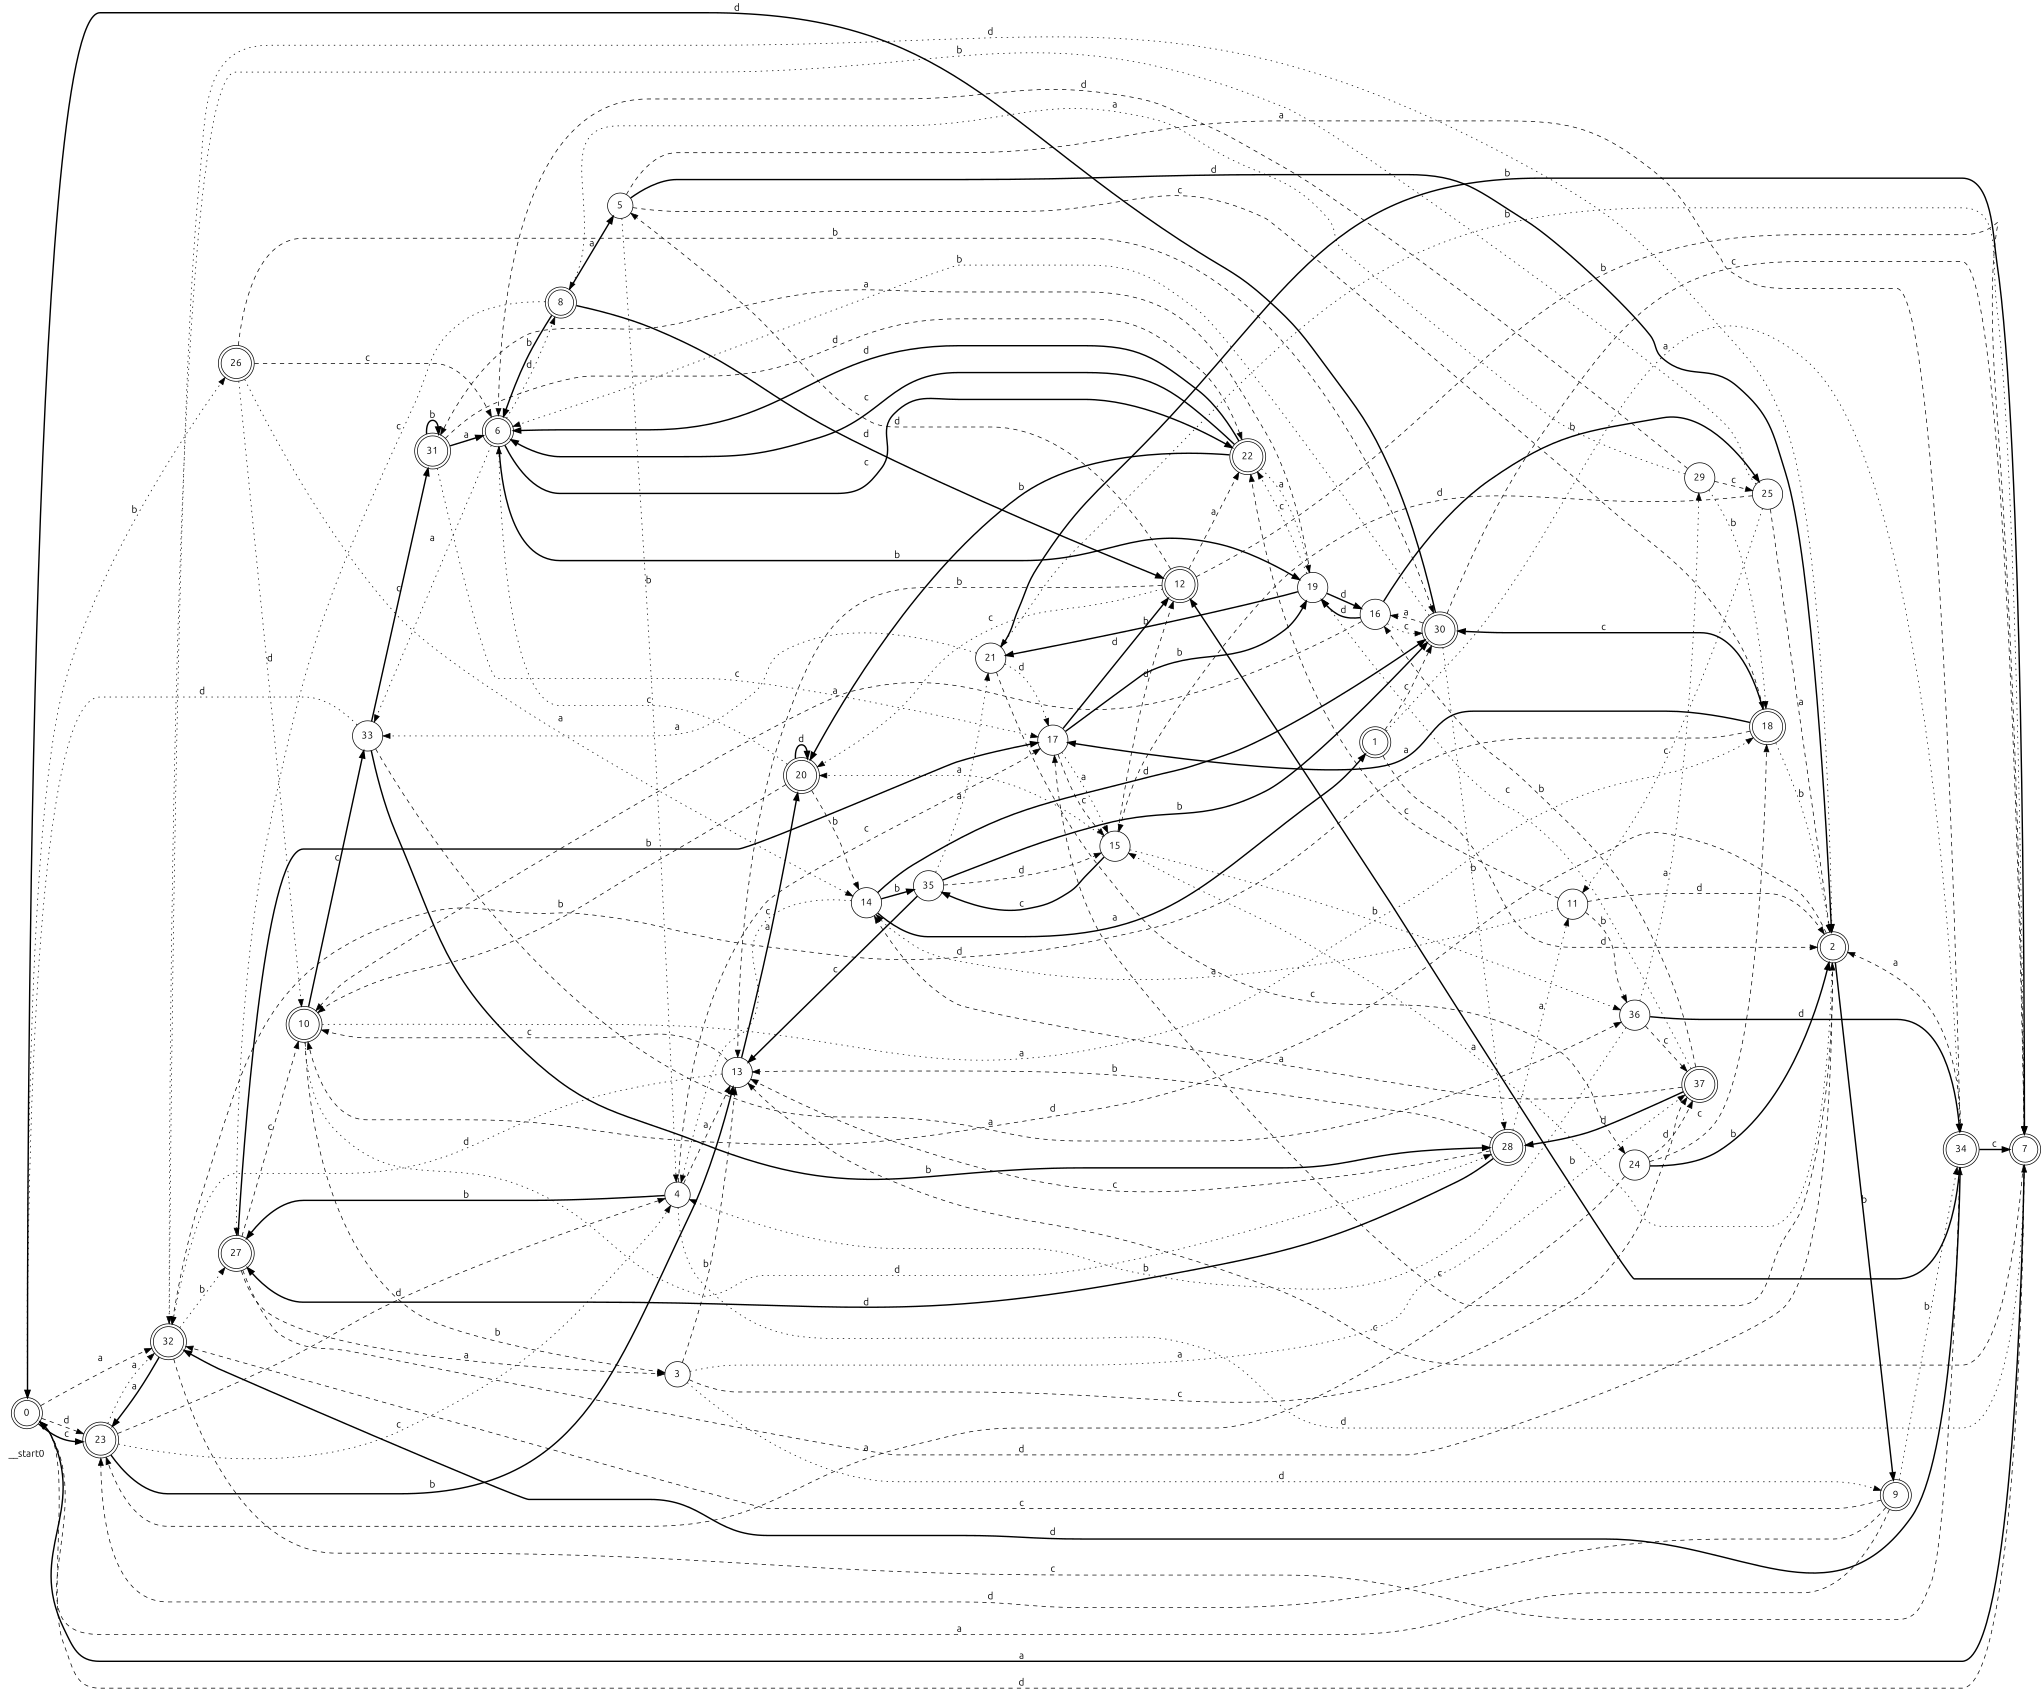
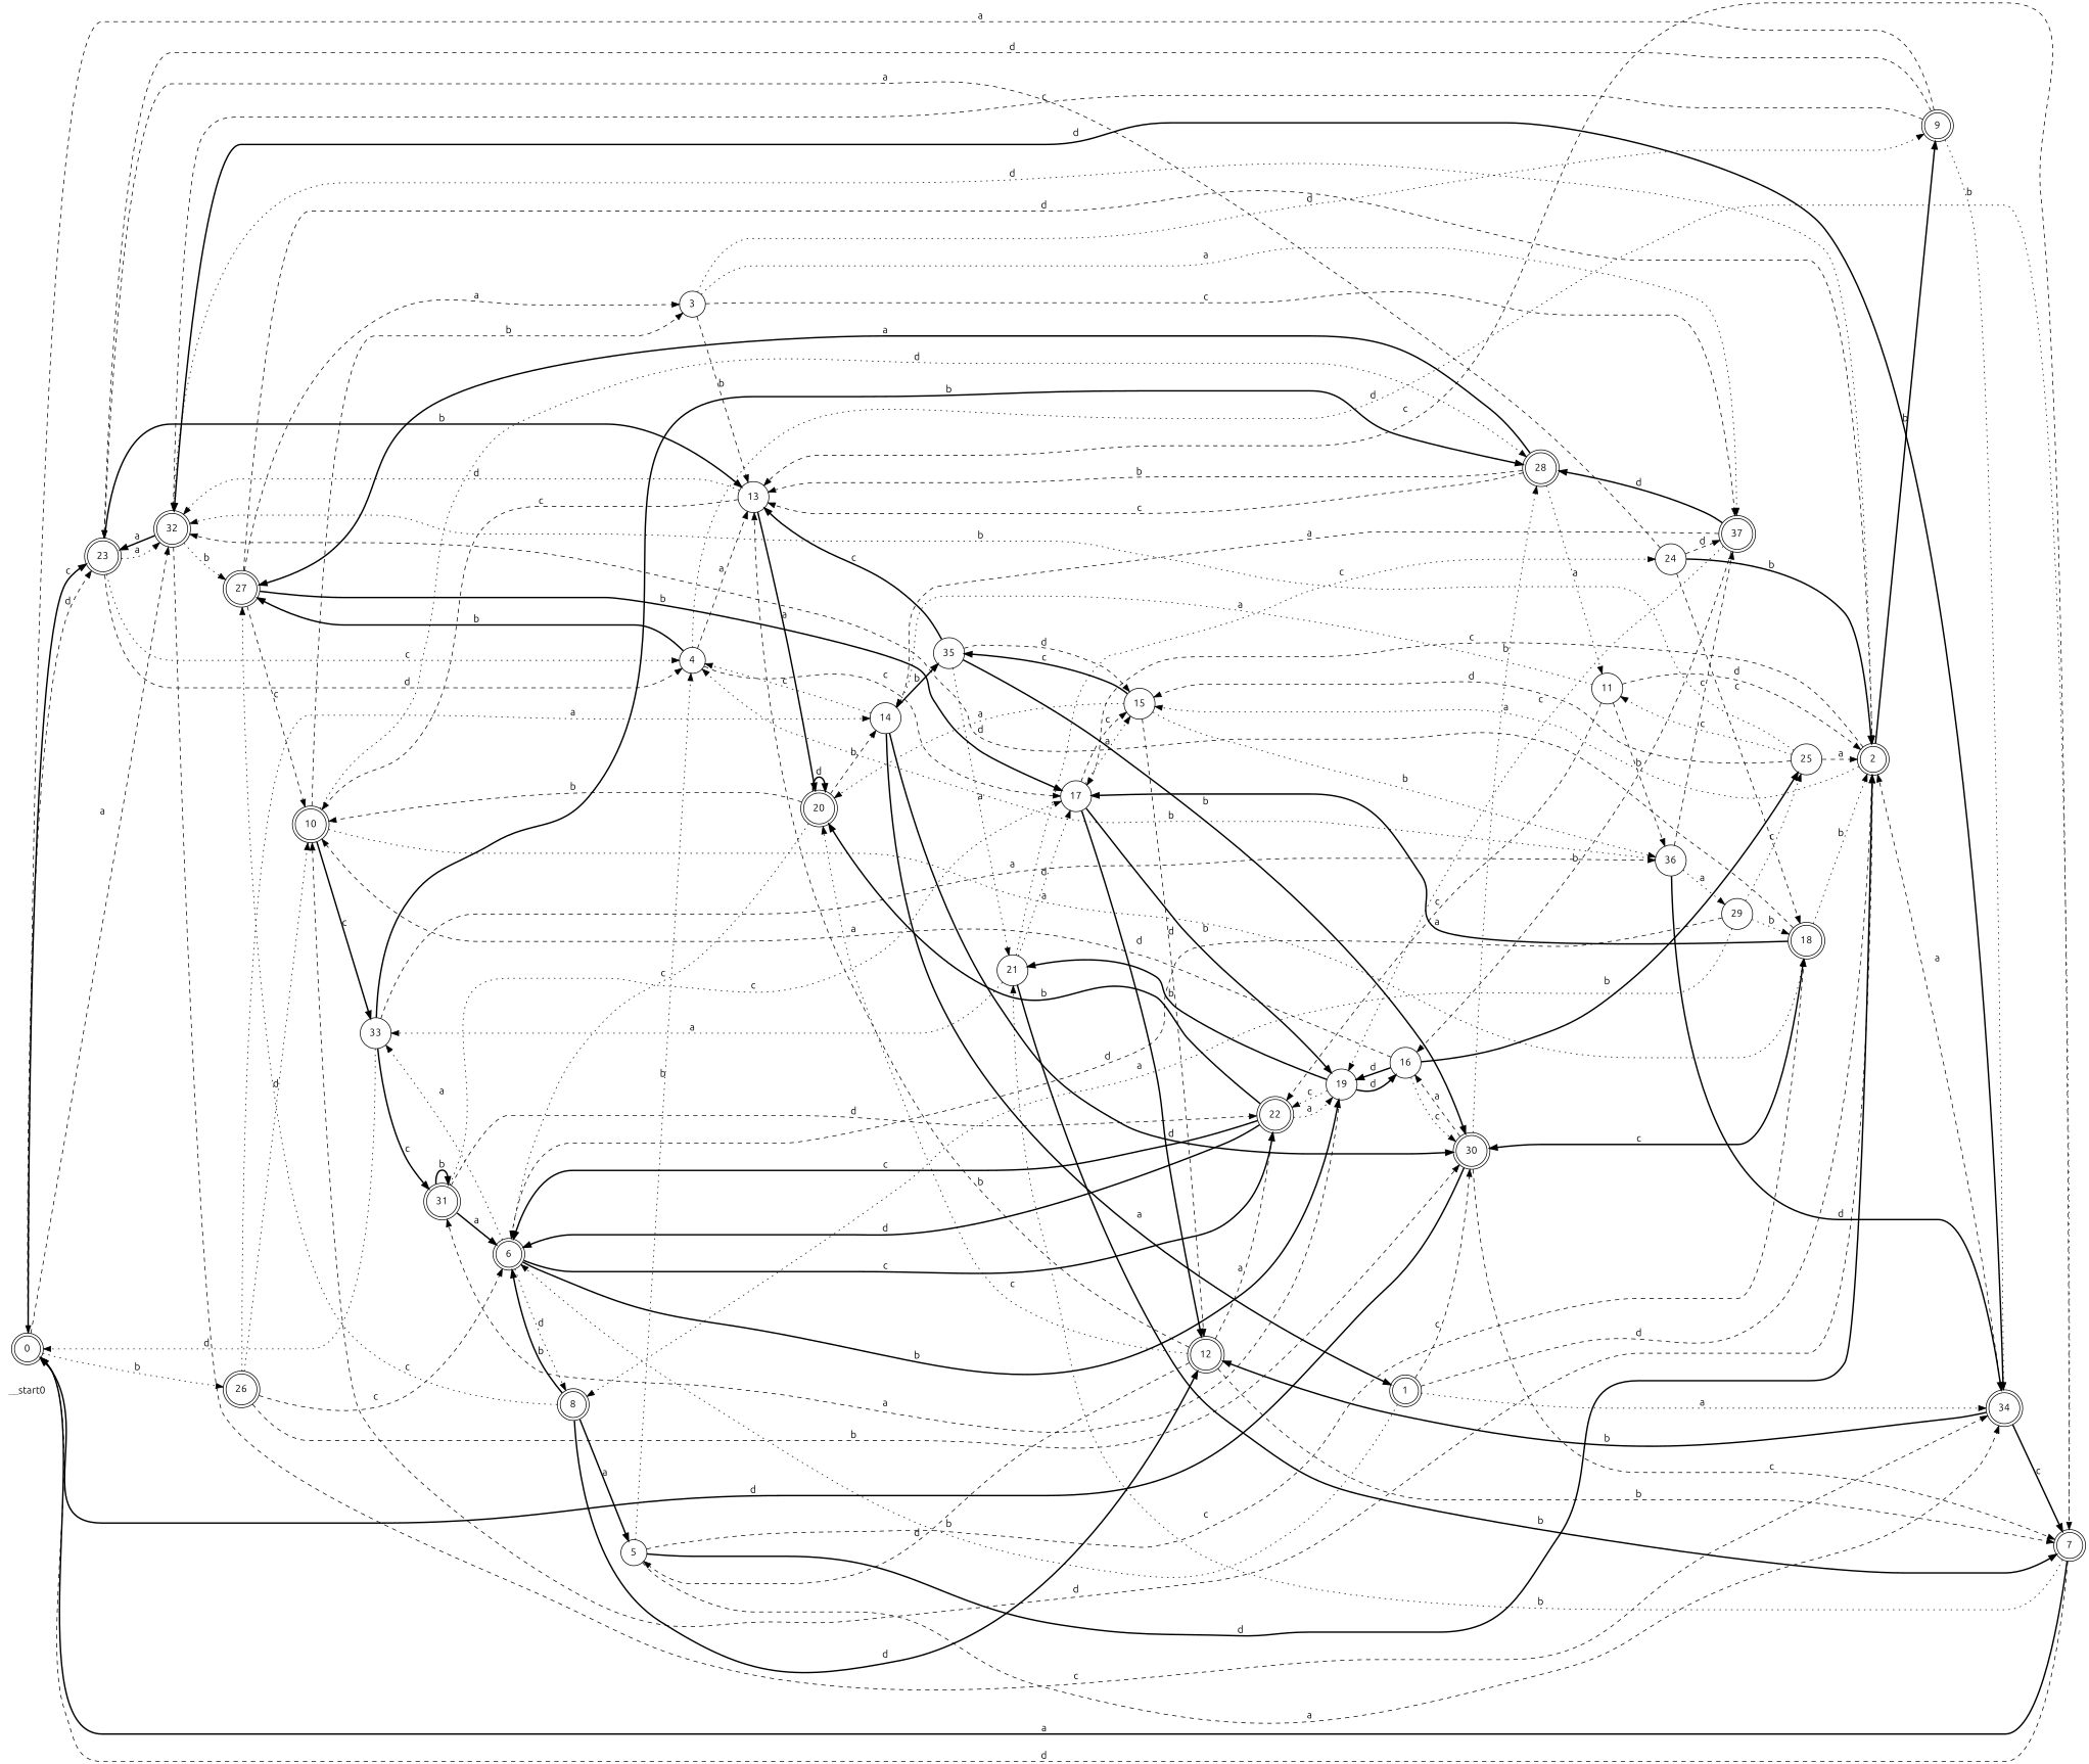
  digraph {
    fontname=Ubuntu
    rankdir=LR
    node [fontname=Ubuntu shape=doublecircle color=black fillcolor=white style="rounded,filled"]
    edge [fontname=Ubuntu style=dashed]
    __start0 [shape=none color="" fillcolor="" style=""]
    n2 [label=0]
    n3 [label=23]
    n4 [label=26]
    n5 [label=32]
    n6 [label=13 shape=circle style=filled]
    n7 [label=4 shape=circle style=filled]
    n8 [label=6]
    n9 [label=30]
    n10 [label=10]
    n11 [label=14 shape=circle style=filled]
    n12 [label=2]
    n13 [label=34]
    n14 [label=27]
    n15 [label=1]
    n16 [label=9]
    n17 [label=15 shape=circle style=filled]
    n18 [label=17 shape=circle style=filled]
    n19 [label=8]
    n20 [label=19 shape=circle]
    n21 [label=22]
    n22 [label=33 shape=circle style=filled]
    n23 [label=7]
    n24 [label=28]
    n25 [label=16 shape=circle style=filled]
    n26 [label=12]
    n27 [label=3 shape=circle style=filled]
    n28 [label=18]
    n29 [label=20]
    n30 [label=35 shape=circle style=filled]
    n31 [label=36 shape=circle style=filled]
    n32 [label=37]
    n33 [label=21 shape=circle style=filled]
    n34 [label=5 shape=circle style=filled]
    n35 [label=31]
    n36 [label=24 shape=circle style=filled]
    n37 [label=11 shape=circle style=filled]
    n38 [label=29 shape=circle style=filled]
    n39 [label=25 shape=circle style=filled]
    n2 -> n3 [label=c style=bold]
    n2 -> n3 [label=d]
    n2 -> n4 [label=b style=dotted]
    n2 -> n5 [label=a]
    n3 -> n5 [label=a style=dotted]
    n3 -> n6 [label=b style=bold]
    n3 -> n7 [label=c style=dotted]
    n3 -> n7 [label=d]
    n4 -> n8 [label=c]
    n4 -> n9 [label=b]
    n4 -> n10 [label=d style=dotted]
    n4 -> n11 [label=a style=dotted]
    n5 -> n3 [label=a style=bold]
    n5 -> n12 [label=d style=dotted]
    n5 -> n13 [label=c]
    n5 -> n14 [label=b style=dotted]
    n6 -> n5 [label=d style=dotted]
    n6 -> n10 [label=c]
    n6 -> n29 [label=a style=bold]
    n7 -> n6 [label=a]
    n7 -> n14 [label=b style=bold]
    n7 -> n18 [label=c]
    n7 -> n23 [label=d style=dotted]
    n8 -> n19 [label=d style=dotted]
    n8 -> n20 [label=b style=bold]
    n8 -> n21 [label=c style=bold]
    n8 -> n22 [label=a style=dotted]
    n9 -> n2 [label=d style=bold]
    n9 -> n23 [label=c]
    n9 -> n24 [label=b style=dotted]
    n9 -> n25 [label=a]
    n10 -> n22 [label=c style=bold]
    n10 -> n24 [label=d style=dotted]
    n10 -> n27 [label=b]
    n10 -> n28 [label=a style=dotted]
    n11 -> n7 [label=c style=dotted]
    n11 -> n9 [label=d style=bold]
    n11 -> n15 [label=a style=bold]
    n11 -> n30 [label=b style=bold]
    n12 -> n10 [label=d]
    n12 -> n16 [label=b style=bold]
    n12 -> n17 [label=a style=dotted]
    n12 -> n18 [label=c]
    n13 -> n5 [label=d style=bold]
    n13 -> n12 [label=a]
    n13 -> n23 [label=c style=bold]
    n13 -> n26 [label=b style=bold]
    n14 -> n10 [label=c]
    n14 -> n12 [label=d]
    n14 -> n18 [label=b style=bold]
    n14 -> n27 [label=a]
-   n9 -> n8 [label=b style=dotted]
+   n15 -> n8 [label=b style=dotted]
    n15 -> n9 [label=c]
    n15 -> n12 [label=d]
    n15 -> n13 [label=a style=dotted]
    n16 -> n2 [label=a]
    n16 -> n3 [label=d]
    n16 -> n5 [label=c]
    n16 -> n13 [label=b style=dotted]
    n17 -> n26 [label=d]
    n17 -> n29 [label=a style=dotted]
    n17 -> n30 [label=c style=bold]
    n17 -> n31 [label=b style=dotted]
    n18 -> n17 [label=a style=dotted]
    n18 -> n17 [label=c]
    n18 -> n20 [label=b style=bold]
    n18 -> n26 [label=d style=bold]
    n19 -> n8 [label=b style=bold]
    n19 -> n14 [label=c style=dotted]
    n19 -> n26 [label=d style=bold]
    n19 -> n34 [label=a style=bold]
    n20 -> n21 [label=c style=dotted]
    n20 -> n25 [label=d style=bold]
    n20 -> n33 [label=b style=bold]
    n20 -> n35 [label=a]
    n21 -> n8 [label=c style=bold]
    n21 -> n8 [label=d style=bold]
    n21 -> n20 [label=a style=dotted]
    n21 -> n29 [label=b style=bold]
    n22 -> n2 [label=d style=dotted]
    n22 -> n24 [label=b style=bold]
    n22 -> n31 [label=a]
    n22 -> n35 [label=c style=bold]
    n23 -> n2 [label=a style=bold]
    n23 -> n2 [label=d]
    n23 -> n6 [label=c]
    n23 -> n33 [label=b style=dotted]
    n24 -> n6 [label=b]
    n24 -> n6 [label=c]
-   n24 -> n14 [label=d style=bold]
+   n24 -> n14 [label=a style=bold]
    n24 -> n37 [label=a style=dotted]
    n25 -> n9 [label=c style=dotted]
    n25 -> n10 [label=a]
    n25 -> n20 [label=d style=bold]
    n25 -> n39 [label=b style=bold]
    n26 -> n6 [label=b]
    n26 -> n21 [label=a]
    n26 -> n23 [label=b]
    n26 -> n29 [label=c style=dotted]
    n26 -> n34 [label=d]
    n27 -> n6 [label=b]
    n27 -> n16 [label=d style=dotted]
    n27 -> n32 [label=a style=dotted]
    n27 -> n32 [label=c]
    n28 -> n5 [label=d]
    n28 -> n9 [label=c style=bold]
    n28 -> n12 [label=b style=dotted]
    n28 -> n18 [label=a style=bold]
    n29 -> n8 [label=c style=dotted]
    n29 -> n10 [label=b]
    n29 -> n11 [label=b]
    n29 -> n29 [label=d style=bold]
    n30 -> n6 [label=c style=bold]
    n30 -> n9 [label=b style=bold]
    n30 -> n17 [label=d]
    n30 -> n33 [label=a style=dotted]
    n31 -> n7 [label=b style=dotted]
    n31 -> n13 [label=d style=bold]
    n31 -> n32 [label=c]
    n31 -> n38 [label=a style=dotted]
    n32 -> n11 [label=a]
    n32 -> n20 [label=c style=dotted]
    n32 -> n24 [label=d style=bold]
    n32 -> n25 [label=b]
    n33 -> n18 [label=d style=dotted]
    n33 -> n22 [label=a style=dotted]
    n33 -> n23 [label=b style=bold]
-   n33 -> n36 [label=c]
+   n33 -> n36 [label=c style=dotted]
    n34 -> n7 [label=b style=dotted]
    n34 -> n12 [label=d style=bold]
    n34 -> n13 [label=a]
    n34 -> n28 [label=c]
    n35 -> n8 [label=a style=bold]
    n35 -> n18 [label=c style=dotted]
    n35 -> n21 [label=d]
    n35 -> n35 [label=b style=bold]
    n36 -> n3 [label=a]
    n36 -> n12 [label=b style=bold]
    n36 -> n28 [label=c]
    n36 -> n32 [label=d]
    n37 -> n11 [label=a style=dotted]
    n37 -> n12 [label=d]
    n37 -> n21 [label=c]
    n37 -> n31 [label=b]
    n38 -> n8 [label=d]
    n38 -> n19 [label=a style=dotted]
    n38 -> n28 [label=b style=dotted]
-   n38 -> n39 [label=c]
+   n38 -> n39 [label=c style=dotted]
    n39 -> n5 [label=b style=dotted]
    n39 -> n12 [label=a]
    n39 -> n17 [label=d]
    n39 -> n37 [label=c style=dotted]
  }
